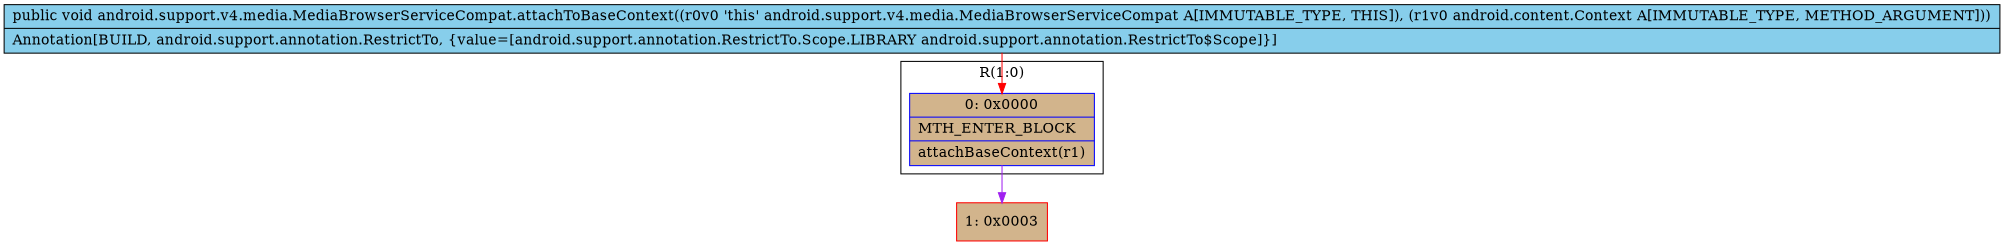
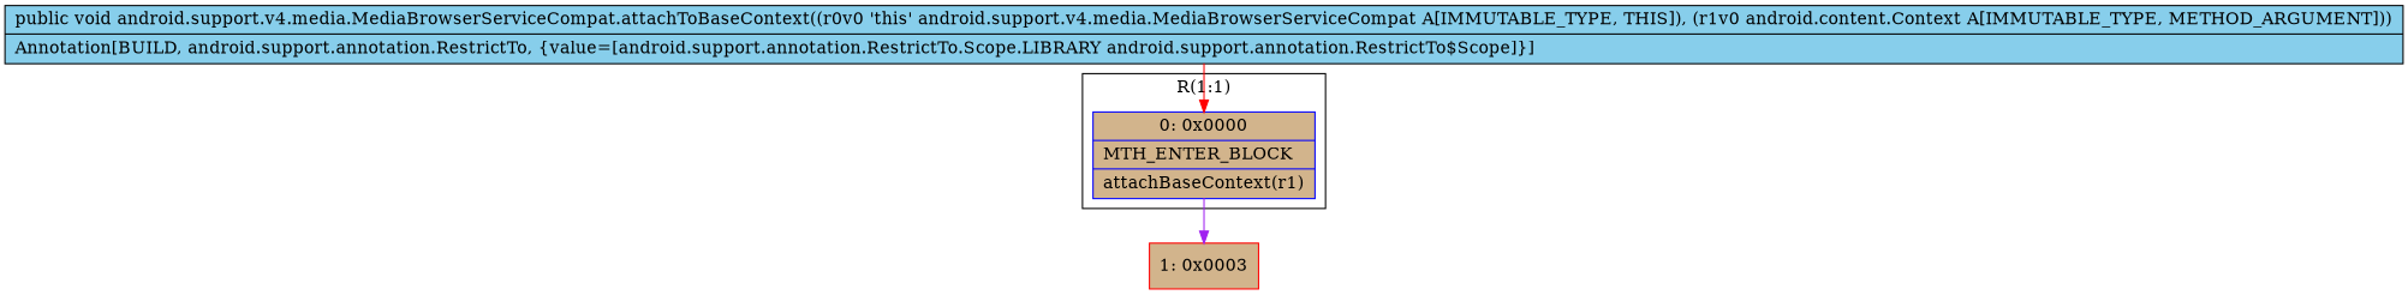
  digraph {
    node [shape=record style=filled fillcolor=tan]
    n1 [color=blue label="{0\:\ 0x0000|MTH_ENTER_BLOCK\l|attachBaseContext(r1)\l}"]
    n2 [color=red label="{1\:\ 0x0003}"]
    n3 [label="{public void android.support.v4.media.MediaBrowserServiceCompat.attachToBaseContext((r0v0 'this' android.support.v4.media.MediaBrowserServiceCompat A[IMMUTABLE_TYPE, THIS]), (r1v0 android.content.Context A[IMMUTABLE_TYPE, METHOD_ARGUMENT]))  | Annotation[BUILD, android.support.annotation.RestrictTo, \{value=[android.support.annotation.RestrictTo.Scope.LIBRARY android.support.annotation.RestrictTo$Scope]\}]\l}" fillcolor=skyblue]
    subgraph cluster_1 {
-     label="R(1:0)"
+     label="R(1:1)"
      n1
    }
    n1 -> n2 [color=purple]
    n3 -> n1 [color=red]
  }
